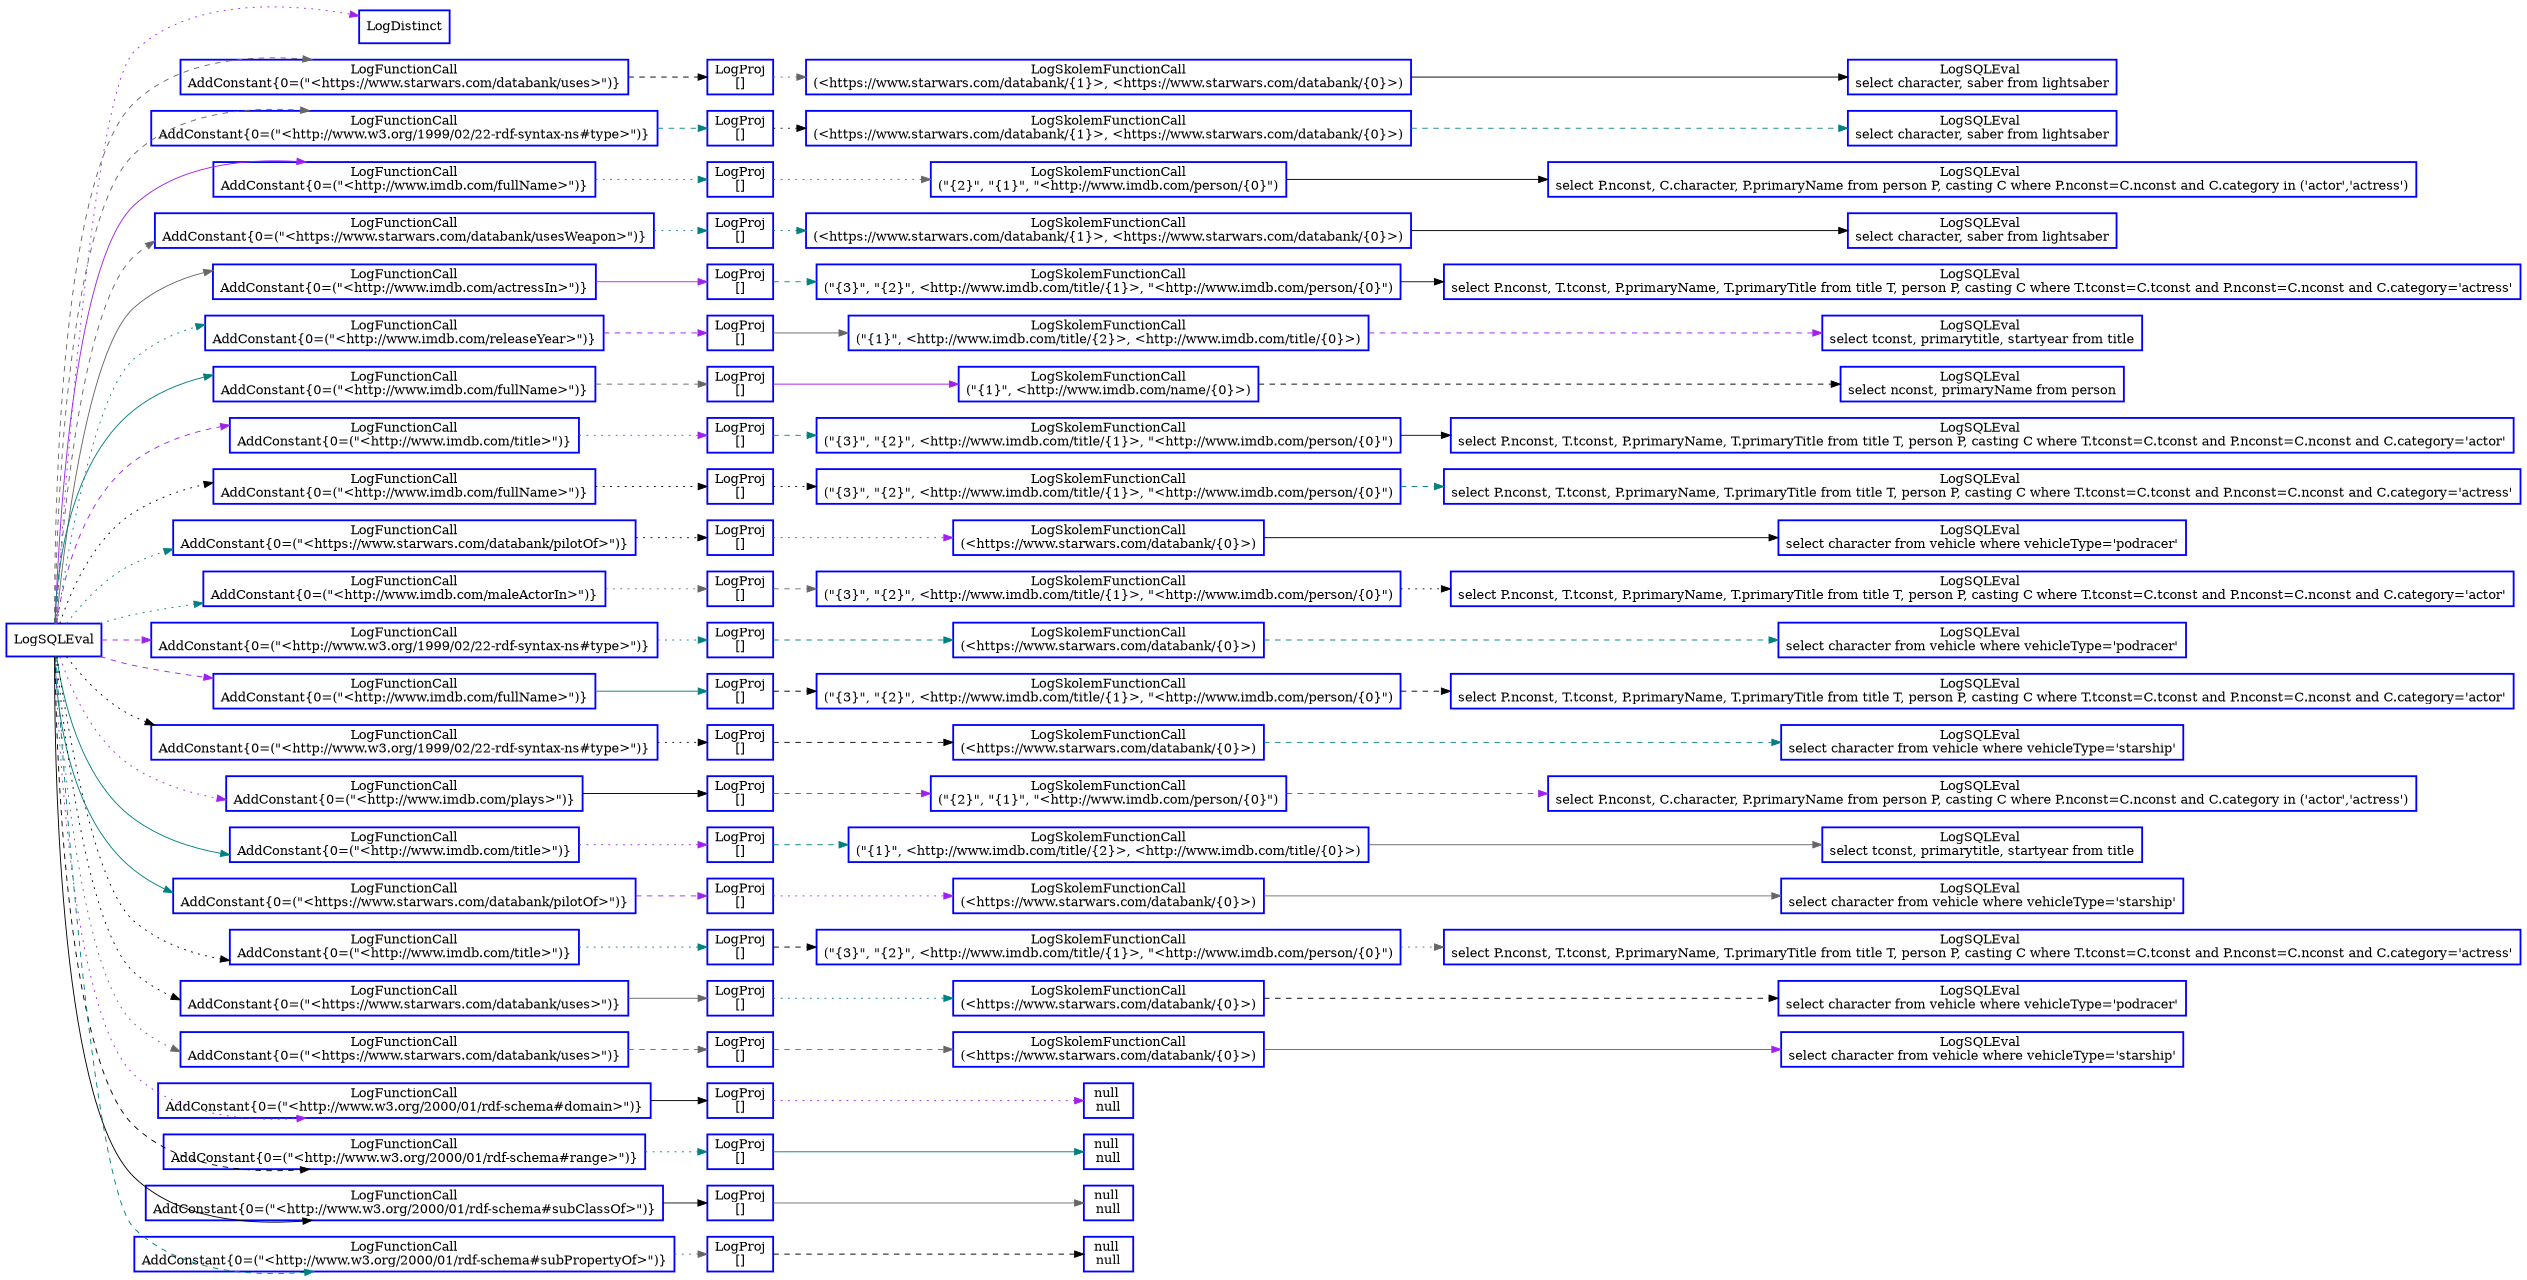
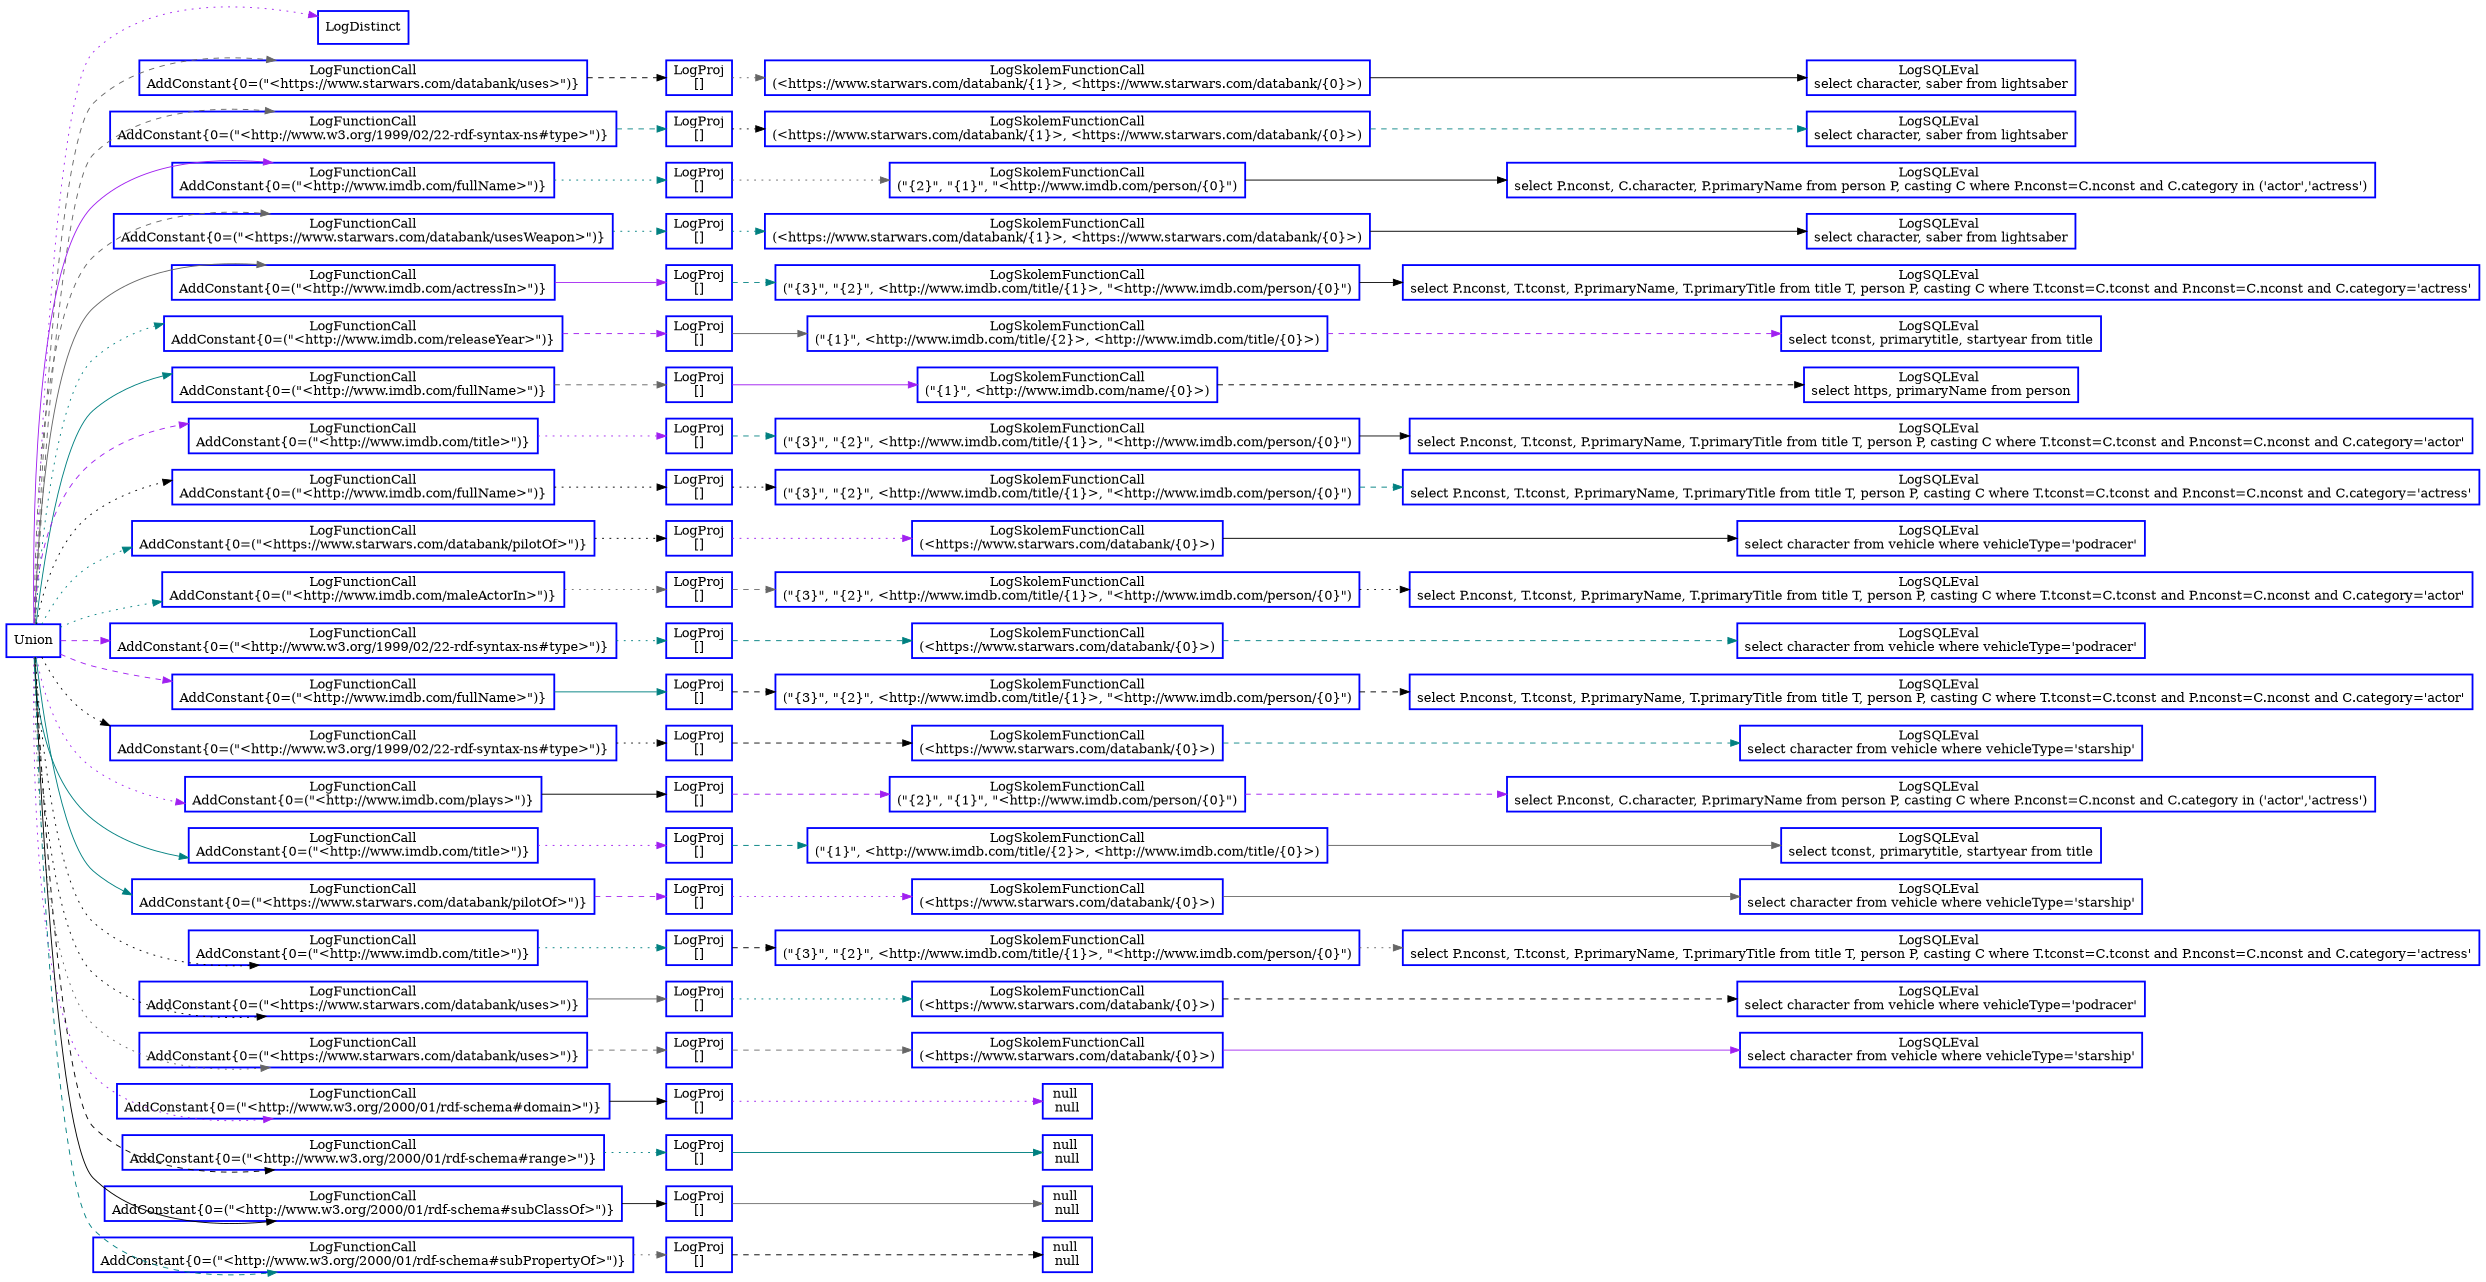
  digraph {
    rankdir=LR
    node [color=blue fontcolor=black shape=rectangle style=bold]
    edge [color=black style=dotted]
    n1 [label=LogDistinct]
-   n2 [label=LogSQLEval]
+   n2 [label=Union]
    n3 [label="LogFunctionCall\nAddConstant{0=(\"<https://www.starwars.com/databank/uses>\")}"]
    n4 [label="LogFunctionCall\nAddConstant{0=(\"<http://www.w3.org/1999/02/22-rdf-syntax-ns#type>\")}"]
    n5 [label="LogFunctionCall\nAddConstant{0=(\"<http://www.imdb.com/fullName>\")}"]
    n6 [label="LogFunctionCall\nAddConstant{0=(\"<https://www.starwars.com/databank/usesWeapon>\")}"]
    n7 [label="LogFunctionCall\nAddConstant{0=(\"<http://www.imdb.com/actressIn>\")}"]
    n8 [label="LogFunctionCall\nAddConstant{0=(\"<http://www.imdb.com/releaseYear>\")}"]
    n9 [label="LogFunctionCall\nAddConstant{0=(\"<http://www.imdb.com/fullName>\")}"]
    n10 [label="LogFunctionCall\nAddConstant{0=(\"<http://www.imdb.com/title>\")}"]
    n11 [label="LogFunctionCall\nAddConstant{0=(\"<http://www.imdb.com/fullName>\")}"]
    n12 [label="LogFunctionCall\nAddConstant{0=(\"<https://www.starwars.com/databank/pilotOf>\")}"]
    n13 [label="LogFunctionCall\nAddConstant{0=(\"<http://www.imdb.com/maleActorIn>\")}"]
    n14 [label="LogFunctionCall\nAddConstant{0=(\"<http://www.w3.org/1999/02/22-rdf-syntax-ns#type>\")}"]
    n15 [label="LogFunctionCall\nAddConstant{0=(\"<http://www.imdb.com/fullName>\")}"]
    n16 [label="LogFunctionCall\nAddConstant{0=(\"<http://www.w3.org/1999/02/22-rdf-syntax-ns#type>\")}"]
    n17 [label="LogFunctionCall\nAddConstant{0=(\"<http://www.imdb.com/plays>\")}"]
    n18 [label="LogFunctionCall\nAddConstant{0=(\"<http://www.imdb.com/title>\")}"]
    n19 [label="LogFunctionCall\nAddConstant{0=(\"<https://www.starwars.com/databank/pilotOf>\")}"]
    n20 [label="LogFunctionCall\nAddConstant{0=(\"<http://www.imdb.com/title>\")}"]
    n21 [label="LogFunctionCall\nAddConstant{0=(\"<https://www.starwars.com/databank/uses>\")}"]
    n22 [label="LogFunctionCall\nAddConstant{0=(\"<https://www.starwars.com/databank/uses>\")}"]
    n23 [label="LogFunctionCall\nAddConstant{0=(\"<http://www.w3.org/2000/01/rdf-schema#domain>\")}"]
    n24 [label="LogFunctionCall\nAddConstant{0=(\"<http://www.w3.org/2000/01/rdf-schema#range>\")}"]
    n25 [label="LogFunctionCall\nAddConstant{0=(\"<http://www.w3.org/2000/01/rdf-schema#subClassOf>\")}"]
    n26 [label="LogFunctionCall\nAddConstant{0=(\"<http://www.w3.org/2000/01/rdf-schema#subPropertyOf>\")}"]
    n27 [label="LogProj\n[]"]
    n28 [label="LogProj\n[]"]
    n29 [label="LogProj\n[]"]
    n30 [label="LogProj\n[]"]
    n31 [label="LogProj\n[]"]
    n32 [label="LogProj\n[]"]
    n33 [label="LogProj\n[]"]
    n34 [label="LogProj\n[]"]
    n35 [label="LogProj\n[]"]
    n36 [label="LogProj\n[]"]
    n37 [label="LogProj\n[]"]
    n38 [label="LogProj\n[]"]
    n39 [label="LogProj\n[]"]
    n40 [label="LogProj\n[]"]
    n41 [label="LogProj\n[]"]
    n42 [label="LogProj\n[]"]
    n43 [label="LogProj\n[]"]
    n44 [label="LogProj\n[]"]
    n45 [label="LogProj\n[]"]
    n46 [label="LogProj\n[]"]
    n47 [label="LogProj\n[]"]
    n48 [label="LogProj\n[]"]
    n49 [label="LogProj\n[]"]
    n50 [label="LogProj\n[]"]
    n51 [label="LogSkolemFunctionCall\n(<https://www.starwars.com/databank/{1}>, <https://www.starwars.com/databank/{0}>)"]
    n52 [label="LogSQLEval \nselect character, saber from lightsaber"]
    n53 [label="LogSkolemFunctionCall\n(<https://www.starwars.com/databank/{1}>, <https://www.starwars.com/databank/{0}>)"]
    n54 [label="LogSQLEval \nselect character, saber from lightsaber"]
    n55 [label="LogSkolemFunctionCall\n(\"{2}\", \"{1}\", \"<http://www.imdb.com/person/{0}\")"]
    n56 [label="LogSQLEval \nselect P.nconst, C.character, P.primaryName from person P, casting C where P.nconst=C.nconst and C.category in ('actor','actress')"]
    n57 [label="LogSkolemFunctionCall\n(<https://www.starwars.com/databank/{1}>, <https://www.starwars.com/databank/{0}>)"]
    n58 [label="LogSQLEval \nselect character, saber from lightsaber"]
    n59 [label="LogSkolemFunctionCall\n(\"{3}\", \"{2}\", <http://www.imdb.com/title/{1}>, \"<http://www.imdb.com/person/{0}\")"]
    n60 [label="LogSQLEval \nselect P.nconst, T.tconst, P.primaryName, T.primaryTitle from title T, person P, casting C where T.tconst=C.tconst and P.nconst=C.nconst and C.category='actress'"]
    n61 [label="LogSkolemFunctionCall\n(\"{1}\", <http://www.imdb.com/title/{2}>, <http://www.imdb.com/title/{0}>)"]
    n62 [label="LogSQLEval \nselect tconst, primarytitle, startyear from title"]
    n63 [label="LogSkolemFunctionCall\n(\"{1}\", <http://www.imdb.com/name/{0}>)"]
-   n64 [label="LogSQLEval \nselect nconst, primaryName from person"]
+   n64 [label="LogSQLEval \nselect https, primaryName from person"]
    n65 [label="LogSkolemFunctionCall\n(\"{3}\", \"{2}\", <http://www.imdb.com/title/{1}>, \"<http://www.imdb.com/person/{0}\")"]
    n66 [label="LogSQLEval \nselect P.nconst, T.tconst, P.primaryName, T.primaryTitle from title T, person P, casting C where T.tconst=C.tconst and P.nconst=C.nconst and C.category='actor'"]
    n67 [label="LogSkolemFunctionCall\n(\"{3}\", \"{2}\", <http://www.imdb.com/title/{1}>, \"<http://www.imdb.com/person/{0}\")"]
    n68 [label="LogSQLEval \nselect P.nconst, T.tconst, P.primaryName, T.primaryTitle from title T, person P, casting C where T.tconst=C.tconst and P.nconst=C.nconst and C.category='actress'"]
    n69 [label="LogSkolemFunctionCall\n(<https://www.starwars.com/databank/{0}>)"]
    n70 [label="LogSQLEval \nselect character from vehicle where vehicleType='podracer'"]
    n71 [label="LogSkolemFunctionCall\n(\"{3}\", \"{2}\", <http://www.imdb.com/title/{1}>, \"<http://www.imdb.com/person/{0}\")"]
    n72 [label="LogSQLEval \nselect P.nconst, T.tconst, P.primaryName, T.primaryTitle from title T, person P, casting C where T.tconst=C.tconst and P.nconst=C.nconst and C.category='actor'"]
    n73 [label="LogSkolemFunctionCall\n(<https://www.starwars.com/databank/{0}>)"]
    n74 [label="LogSQLEval \nselect character from vehicle where vehicleType='podracer'"]
    n75 [label="LogSkolemFunctionCall\n(\"{3}\", \"{2}\", <http://www.imdb.com/title/{1}>, \"<http://www.imdb.com/person/{0}\")"]
    n76 [label="LogSQLEval \nselect P.nconst, T.tconst, P.primaryName, T.primaryTitle from title T, person P, casting C where T.tconst=C.tconst and P.nconst=C.nconst and C.category='actor'"]
    n77 [label="LogSkolemFunctionCall\n(<https://www.starwars.com/databank/{0}>)"]
    n78 [label="LogSQLEval \nselect character from vehicle where vehicleType='starship'"]
    n79 [label="LogSkolemFunctionCall\n(\"{2}\", \"{1}\", \"<http://www.imdb.com/person/{0}\")"]
    n80 [label="LogSQLEval \nselect P.nconst, C.character, P.primaryName from person P, casting C where P.nconst=C.nconst and C.category in ('actor','actress')"]
    n81 [label="LogSkolemFunctionCall\n(\"{1}\", <http://www.imdb.com/title/{2}>, <http://www.imdb.com/title/{0}>)"]
    n82 [label="LogSQLEval \nselect tconst, primarytitle, startyear from title"]
    n83 [label="LogSkolemFunctionCall\n(<https://www.starwars.com/databank/{0}>)"]
    n84 [label="LogSQLEval \nselect character from vehicle where vehicleType='starship'"]
    n85 [label="LogSkolemFunctionCall\n(\"{3}\", \"{2}\", <http://www.imdb.com/title/{1}>, \"<http://www.imdb.com/person/{0}\")"]
    n86 [label="LogSQLEval \nselect P.nconst, T.tconst, P.primaryName, T.primaryTitle from title T, person P, casting C where T.tconst=C.tconst and P.nconst=C.nconst and C.category='actress'"]
    n87 [label="LogSkolemFunctionCall\n(<https://www.starwars.com/databank/{0}>)"]
    n88 [label="LogSQLEval \nselect character from vehicle where vehicleType='podracer'"]
    n89 [label="LogSkolemFunctionCall\n(<https://www.starwars.com/databank/{0}>)"]
    n90 [label="LogSQLEval \nselect character from vehicle where vehicleType='starship'"]
    n91 [label="null \nnull"]
    n92 [label="null \nnull"]
    n93 [label="null \nnull"]
    n94 [label="null \nnull"]
    n2 -> n1 [color=purple]
    n2 -> n3 [color=gray40 style=dashed]
    n2 -> n4 [color=gray40 style=dashed]
    n2 -> n5 [color=purple style=solid]
    n2 -> n6 [color=gray40 style=dashed]
    n2 -> n7 [color=gray40 style=solid]
    n2 -> n8 [color=teal]
    n2 -> n9 [color=teal style=solid]
    n2 -> n10 [color=purple style=dashed]
    n2 -> n11
    n2 -> n12 [color=teal]
    n2 -> n13 [color=teal]
    n2 -> n14 [color=purple style=dashed]
    n2 -> n15 [color=purple style=dashed]
    n2 -> n16
    n2 -> n17 [color=purple]
    n2 -> n18 [color=teal style=solid]
    n2 -> n19 [color=teal style=solid]
    n2 -> n20
    n2 -> n21
    n2 -> n22 [color=gray40]
    n2 -> n23 [color=purple]
    n2 -> n24 [style=dashed]
    n2 -> n25 [style=solid]
    n2 -> n26 [color=teal style=dashed]
    n3 -> n27 [style=dashed]
    n4 -> n28 [color=teal style=dashed]
    n5 -> n29 [color=teal]
    n6 -> n30 [color=teal]
    n7 -> n31 [color=purple style=solid]
    n8 -> n32 [color=purple style=dashed]
    n9 -> n33 [color=gray40 style=dashed]
    n10 -> n34 [color=purple]
    n11 -> n35
    n12 -> n36
    n13 -> n37 [color=gray40]
    n14 -> n38 [color=teal]
    n15 -> n39 [color=teal style=solid]
    n16 -> n40
    n17 -> n41 [style=solid]
    n18 -> n42 [color=purple]
    n19 -> n43 [color=purple style=dashed]
    n20 -> n44 [color=teal]
    n21 -> n45 [color=gray40 style=solid]
    n22 -> n46 [color=gray40 style=dashed]
    n23 -> n47 [style=solid]
    n24 -> n48 [color=teal]
    n25 -> n49 [style=solid]
    n26 -> n50 [color=gray40]
    n27 -> n51 [color=gray40]
    n28 -> n53
    n29 -> n55 [color=gray40]
    n30 -> n57 [color=teal]
    n31 -> n59 [color=teal style=dashed]
    n32 -> n61 [color=gray40 style=solid]
    n33 -> n63 [color=purple style=solid]
    n34 -> n65 [color=teal style=dashed]
    n35 -> n67
    n36 -> n69 [color=purple]
    n37 -> n71 [color=gray40 style=dashed]
    n38 -> n73 [color=teal style=dashed]
    n39 -> n75 [style=dashed]
    n40 -> n77 [style=dashed]
    n41 -> n79 [color=purple style=dashed]
    n42 -> n81 [color=teal style=dashed]
    n43 -> n83 [color=purple]
    n44 -> n85 [style=dashed]
    n45 -> n87 [color=teal]
    n46 -> n89 [color=gray40 style=dashed]
    n47 -> n91 [color=purple]
    n48 -> n92 [color=teal style=solid]
    n49 -> n93 [color=gray40 style=solid]
    n50 -> n94 [style=dashed]
    n51 -> n52 [style=solid]
    n53 -> n54 [color=teal style=dashed]
    n55 -> n56 [style=solid]
    n57 -> n58 [style=solid]
    n59 -> n60 [style=solid]
    n61 -> n62 [color=purple style=dashed]
    n63 -> n64 [style=dashed]
    n65 -> n66 [style=solid]
    n67 -> n68 [color=teal style=dashed]
    n69 -> n70 [style=solid]
    n71 -> n72
    n73 -> n74 [color=teal style=dashed]
    n75 -> n76 [style=dashed]
    n77 -> n78 [color=teal style=dashed]
    n79 -> n80 [color=purple style=dashed]
    n81 -> n82 [color=gray40 style=solid]
    n83 -> n84 [color=gray40 style=solid]
    n85 -> n86 [color=gray40]
    n87 -> n88 [style=dashed]
    n89 -> n90 [color=purple style=solid]
  }
